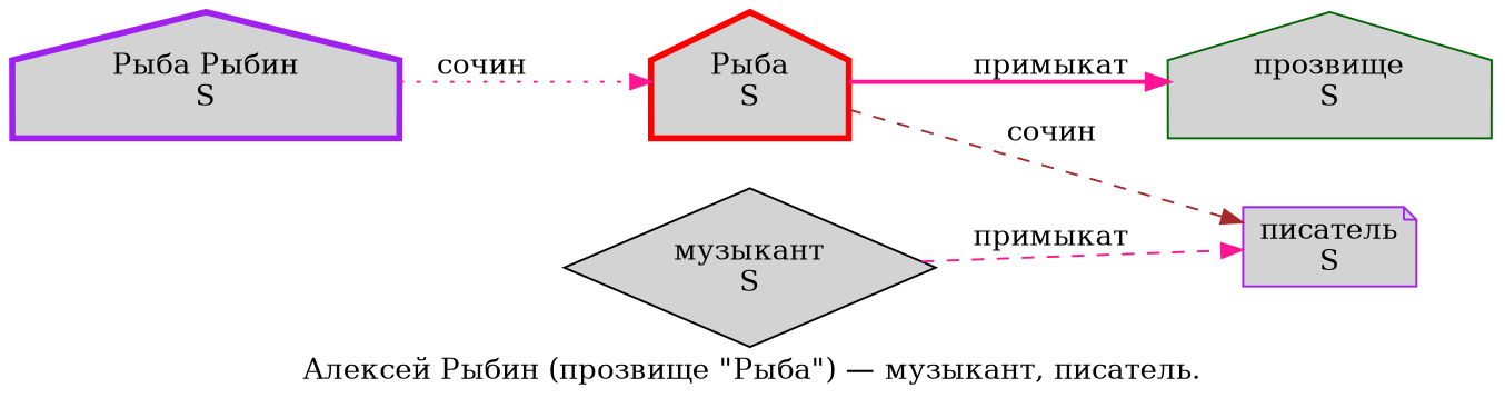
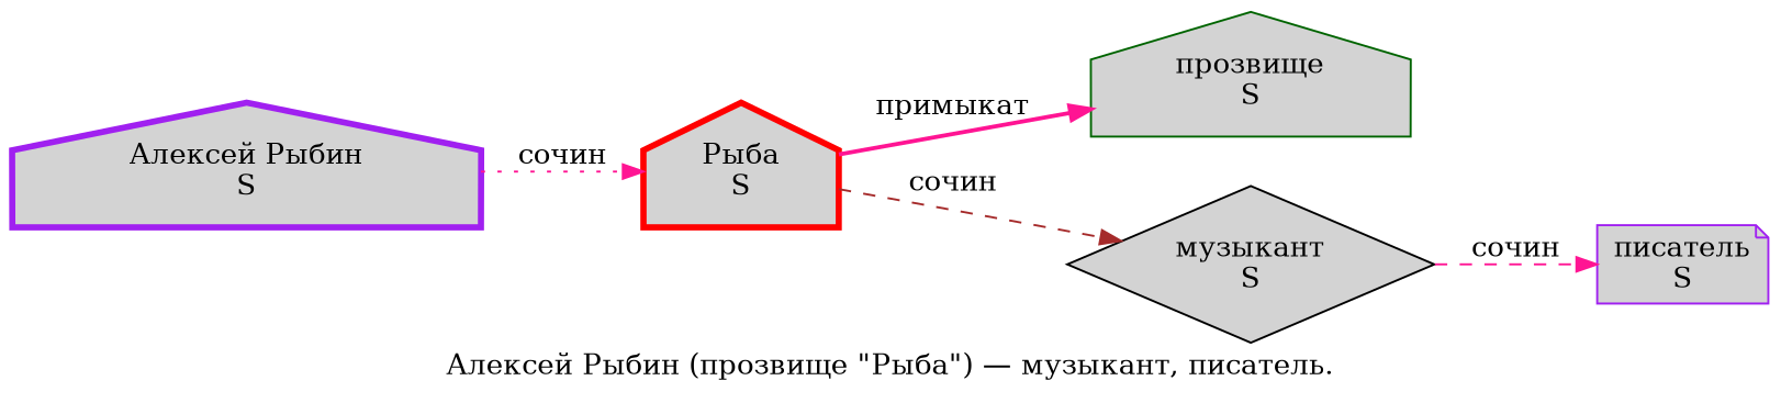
  digraph {
    label="Алексей Рыбин (прозвище \"Рыба\") — музыкант, писатель."
    rankdir=LR
    node [color=purple fillcolor=lightgray penwidth=1 shape=house style=filled]
    edge [color=deeppink style=dashed]
-   n1 [label="Рыба Рыбин\nS" penwidth=3]
+   n1 [label="Алексей Рыбин\nS" penwidth=3]
    n2 [color=red label="Рыба\nS" penwidth=3]
    n3 [color=darkgreen label="прозвище\nS"]
    n4 [color=black label="музыкант\nS" shape=diamond]
    n5 [label="писатель\nS" shape=note]
    n1 -> n2 [label="сочин" style=dotted]
    n2 -> n3 [label="примыкат" style=bold]
-   n2 -> n5 [color=brown label="сочин"]
-   n4 -> n5 [label="примыкат"]
+   n2 -> n4 [color=brown label="сочин"]
+   n4 -> n5 [label="сочин"]
  }
